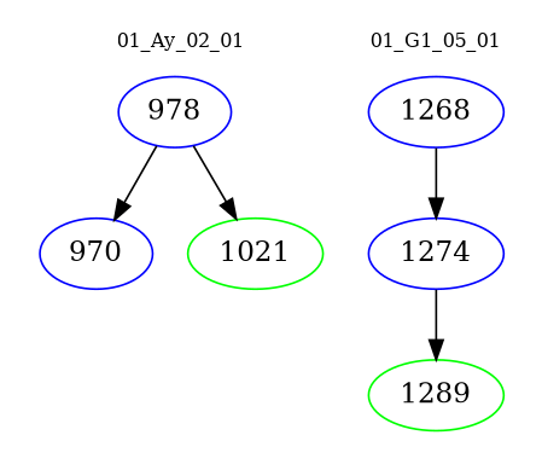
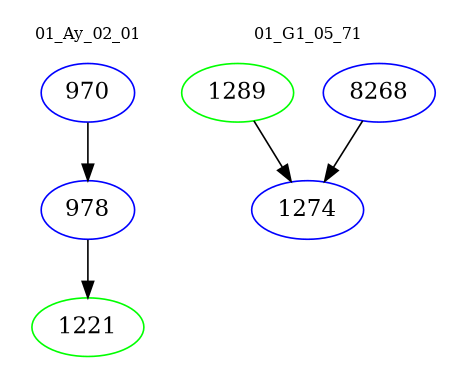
  digraph {
    node [color=blue]
    edge [color=black]
    n1 [label=978]
    n2 [label=970]
-   n3 [color=green label=1021]
+   n3 [color=green label=1221]
    n4 [label=1274]
-   n5 [label=1268]
+   n5 [label=8268]
    n6 [color=green label=1289]
    subgraph cluster_1 {
      color=white
      fontsize=10
      label="01_Ay_02_01"
      n1
      n2
      n3
    }
    subgraph cluster_2 {
      color=white
      fontsize=10
-     label="01_G1_05_01"
+     label="01_G1_05_71"
      n4
      n5
      n6
    }
-   n1 -> n2
+   n2 -> n1
    n1 -> n3
-   n4 -> n6
+   n6 -> n4
    n5 -> n4
  }
